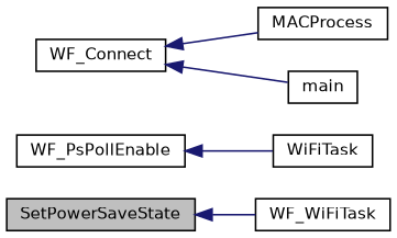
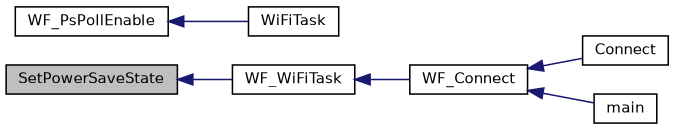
  digraph {
    rankdir=LR
    node [color=black fillcolor=white fontname=Helvetica fontsize=10 shape=record style=filled]
    edge [color=midnightblue dir=back fontname=Helvetica fontsize=10 labelfontname=Helvetica labelfontsize=10 style=solid]
    n1 [fillcolor=grey75 fontcolor=black height=0.2 label=SetPowerSaveState width=0.4]
    n2 [height=0.2 label=WF_WiFiTask width=0.4]
    n3 [height=0.2 label=WF_PsPollEnable width=0.4]
    n4 [height=0.2 label=WiFiTask width=0.4]
    n5 [height=0.2 label=WF_Connect width=0.4]
-   n6 [height=0.2 label=MACProcess width=0.4]
+   n6 [height=0.2 label=Connect width=0.4]
    n7 [height=0.2 label=main width=0.4]
    n1 -> n2
+   n2 -> n5
    n3 -> n4
    n5 -> n6
    n5 -> n7
  }
